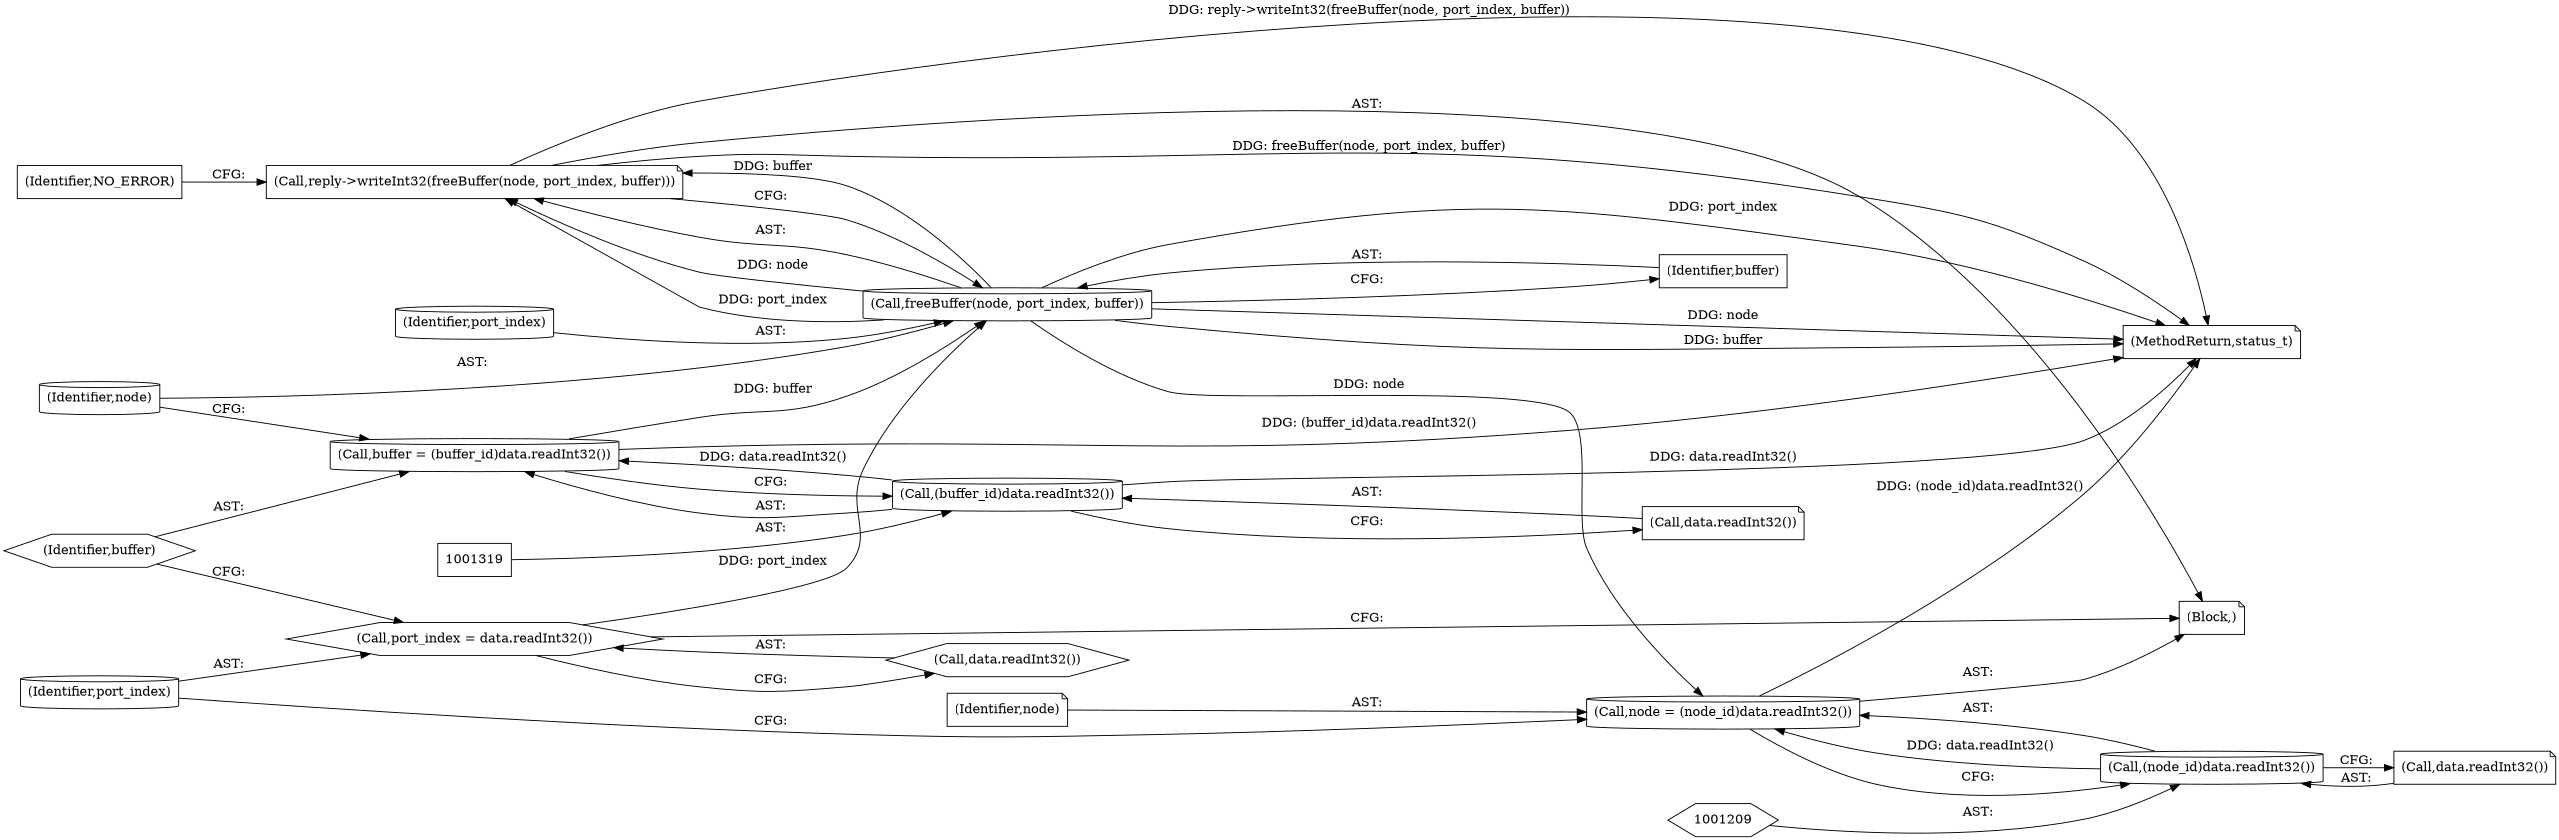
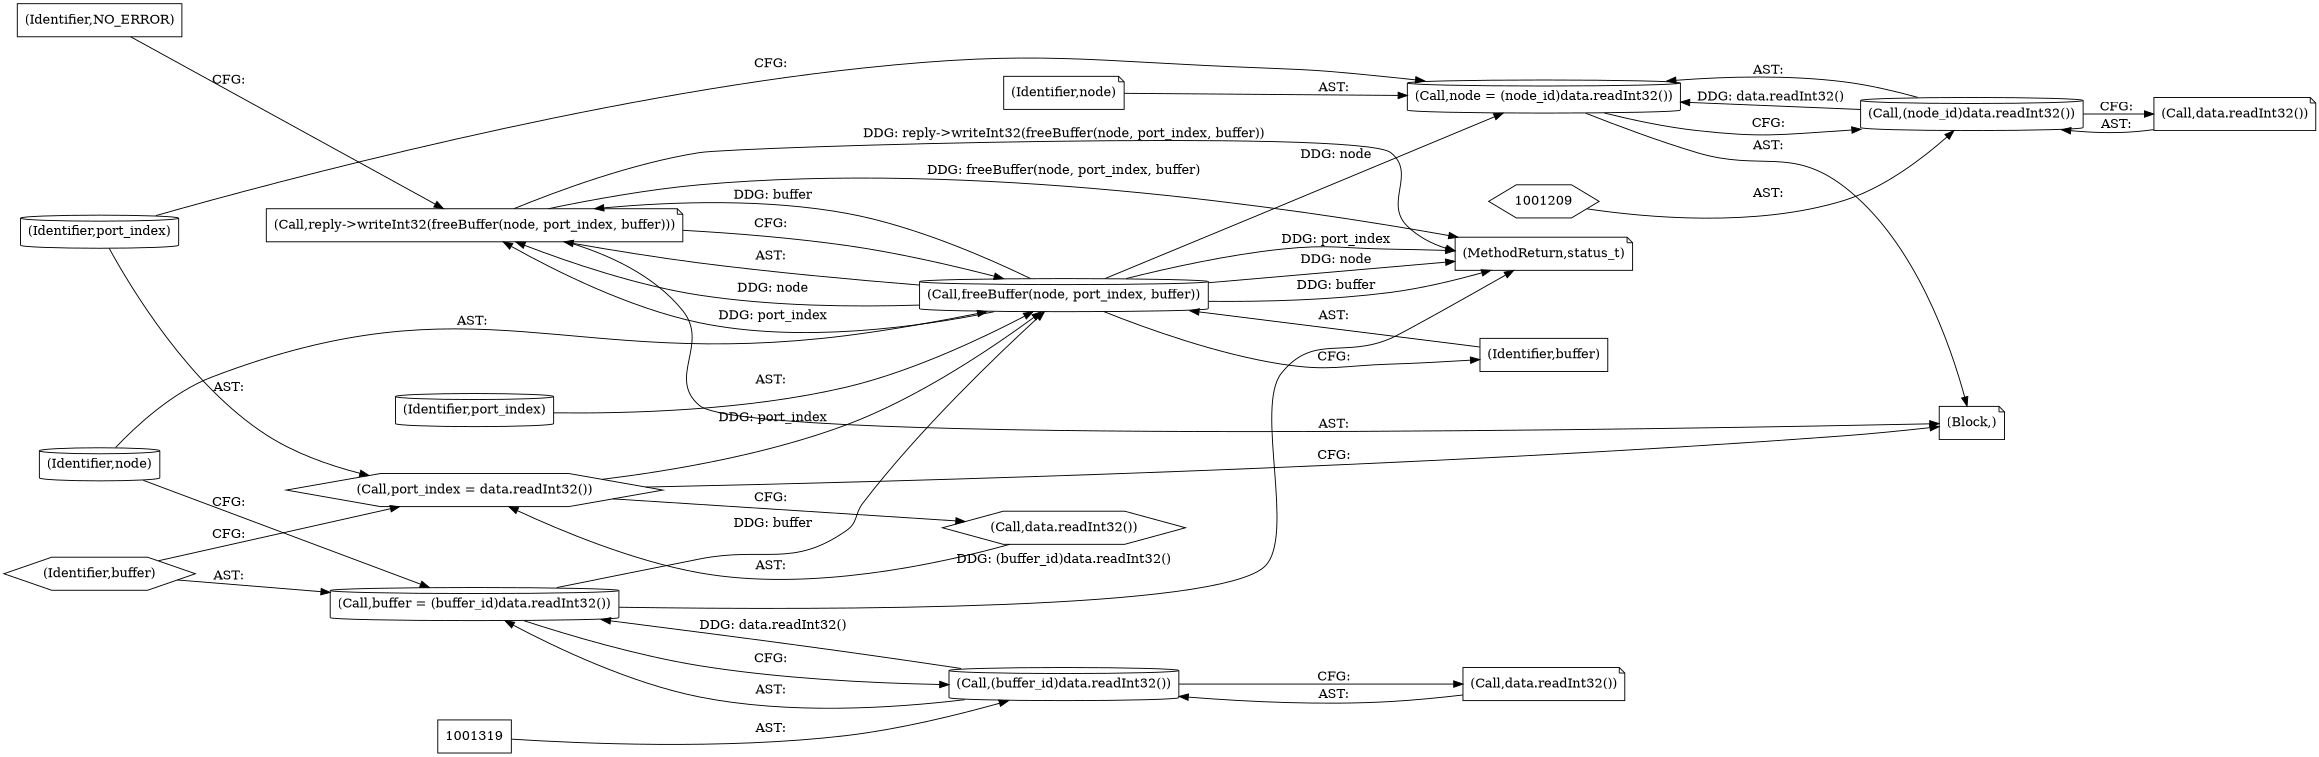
  digraph {
    rankdir=LR
    node [shape=cylinder]
    n1 [label="(Call,reply->writeInt32(freeBuffer(node, port_index, buffer)))" shape=note]
    n2 [label="(Call,freeBuffer(node, port_index, buffer))"]
    n3 [label="(MethodReturn,status_t)" shape=note]
    n4 [label="(Block,)" shape=note]
    n5 [label="(Identifier,buffer)" shape=box]
    n6 [label="(Call,node = (node_id)data.readInt32())"]
    n7 [label="(Call,(node_id)data.readInt32())"]
    n8 [label="(Call,data.readInt32())" shape=note]
    n9 [label="(Call,port_index = data.readInt32())" shape=hexagon]
    n10 [label="(Call,data.readInt32())" shape=hexagon]
    n11 [label="(Call,buffer = (buffer_id)data.readInt32())"]
    n12 [label="(Call,(buffer_id)data.readInt32())"]
    n13 [label="(Call,data.readInt32())" shape=note]
    n14 [label="(Identifier,NO_ERROR)" shape=box]
    n15 [label="(Identifier,port_index)"]
    n16 [label="(Identifier,node)" shape=note]
    n17 [label="(Identifier,port_index)"]
    n18 [label="(Identifier,buffer)" shape=hexagon]
    n19 [label="(Identifier,node)"]
    1001209 [shape=hexagon]
    n21 [label=1001319 shape=box]
    n1 -> n2 [label="CFG: "]
    n1 -> n3 [label="DDG: reply->writeInt32(freeBuffer(node, port_index, buffer))"]
    n1 -> n3 [label="DDG: freeBuffer(node, port_index, buffer)"]
    n1 -> n4 [label="AST: "]
    n2 -> n1 [label="AST: "]
    n2 -> n1 [label="DDG: node"]
    n2 -> n1 [label="DDG: port_index"]
    n2 -> n1 [label="DDG: buffer"]
    n2 -> n3 [label="DDG: node"]
    n2 -> n3 [label="DDG: buffer"]
    n2 -> n3 [label="DDG: port_index"]
    n2 -> n5 [label="CFG: "]
    n2 -> n6 [label="DDG: node"]
    n5 -> n2 [label="AST: "]
-   n6 -> n3 [label="DDG: (node_id)data.readInt32()"]
    n6 -> n4 [label="AST: "]
    n6 -> n7 [label="CFG: "]
    n7 -> n6 [label="AST: "]
    n7 -> n6 [label="DDG: data.readInt32()"]
    n7 -> n8 [label="CFG: "]
    n8 -> n7 [label="AST: "]
    n9 -> n2 [label="DDG: port_index"]
    n9 -> n4 [label="CFG: "]
    n9 -> n10 [label="CFG: "]
    n10 -> n9 [label="AST: "]
    n11 -> n2 [label="DDG: buffer"]
    n11 -> n3 [label="DDG: (buffer_id)data.readInt32()"]
    n11 -> n12 [label="CFG: "]
-   n12 -> n3 [label="DDG: data.readInt32()"]
    n12 -> n11 [label="AST: "]
    n12 -> n11 [label="DDG: data.readInt32()"]
    n12 -> n13 [label="CFG: "]
    n13 -> n12 [label="AST: "]
    n14 -> n1 [label="CFG: "]
    n15 -> n2 [label="AST: "]
    n16 -> n6 [label="AST: "]
    n17 -> n6 [label="CFG: "]
    n17 -> n9 [label="AST: "]
    n18 -> n9 [label="CFG: "]
    n18 -> n11 [label="AST: "]
    n19 -> n2 [label="AST: "]
    n19 -> n11 [label="CFG: "]
    1001209 -> n7 [label="AST: "]
    n21 -> n12 [label="AST: "]
  }
